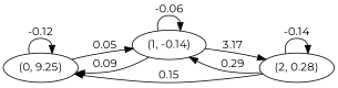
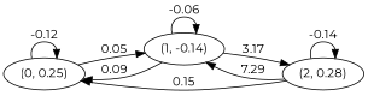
  digraph {
    fontname=Montserrat
    rankdir=LR
    node [fontname=Montserrat]
    edge [fontname=Montserrat]
-   n1 [label="(0, 9.25)"]
+   n1 [label="(0, 0.25)"]
    n2 [label="(1, -0.14)"]
    n3 [label="(2, 0.28)"]
    n1 -> n1 [label=-0.12]
    n1 -> n2 [label=0.05]
    n2 -> n1 [label=0.09]
    n2 -> n2 [label=-0.06]
    n2 -> n3 [label=3.17]
    n3 -> n1 [label=0.15]
-   n3 -> n2 [label=0.29]
+   n3 -> n2 [label=7.29]
    n3 -> n3 [label=-0.14]
  }
